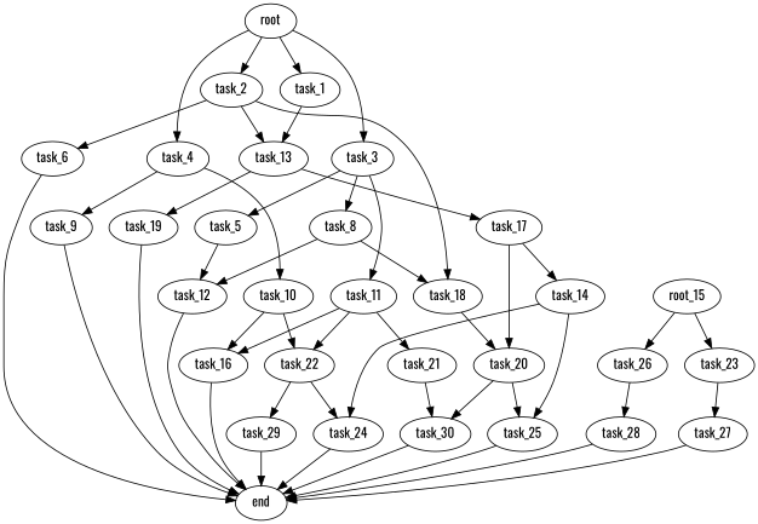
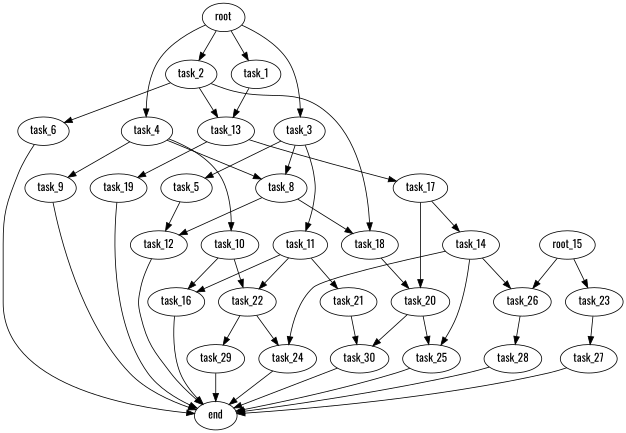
  digraph {
    fontname=Oswald
    node [fontname=Oswald]
    edge [fontname=Oswald]
    root
    task_1
    task_2
    task_3
    task_4
    task_13
    task_6
    task_18
    task_5
    task_8
    task_11
    task_9
    task_10
    task_17
    task_19
    task_12
    end
    task_16
    task_22
    task_21
    n21 [label=root_15]
    task_26
    task_23
    task_20
    task_24
    task_29
    task_30
    task_14
    task_25
    task_28
    task_27
    root -> task_1
    root -> task_2
    root -> task_3
    root -> task_4
    task_1 -> task_13
    task_2 -> task_13
    task_2 -> task_6
    task_2 -> task_18
    task_3 -> task_5
    task_3 -> task_8
    task_3 -> task_11
+   task_4 -> task_8
    task_4 -> task_9
    task_4 -> task_10
    task_13 -> task_17
    task_13 -> task_19
    task_6 -> end
    task_18 -> task_20
    task_5 -> task_12
    task_8 -> task_18
    task_8 -> task_12
    task_11 -> task_16
    task_11 -> task_22
    task_11 -> task_21
    task_9 -> end
    task_10 -> task_16
    task_10 -> task_22
    task_17 -> task_20
    task_17 -> task_14
    task_19 -> end
    task_12 -> end
    task_16 -> end
    task_22 -> task_24
    task_22 -> task_29
    task_21 -> task_30
    n21 -> task_26
    n21 -> task_23
    task_26 -> task_28
    task_23 -> task_27
    task_20 -> task_30
    task_20 -> task_25
    task_24 -> end
    task_29 -> end
    task_30 -> end
+   task_14 -> task_26
    task_14 -> task_24
    task_14 -> task_25
    task_25 -> end
    task_28 -> end
    task_27 -> end
  }
